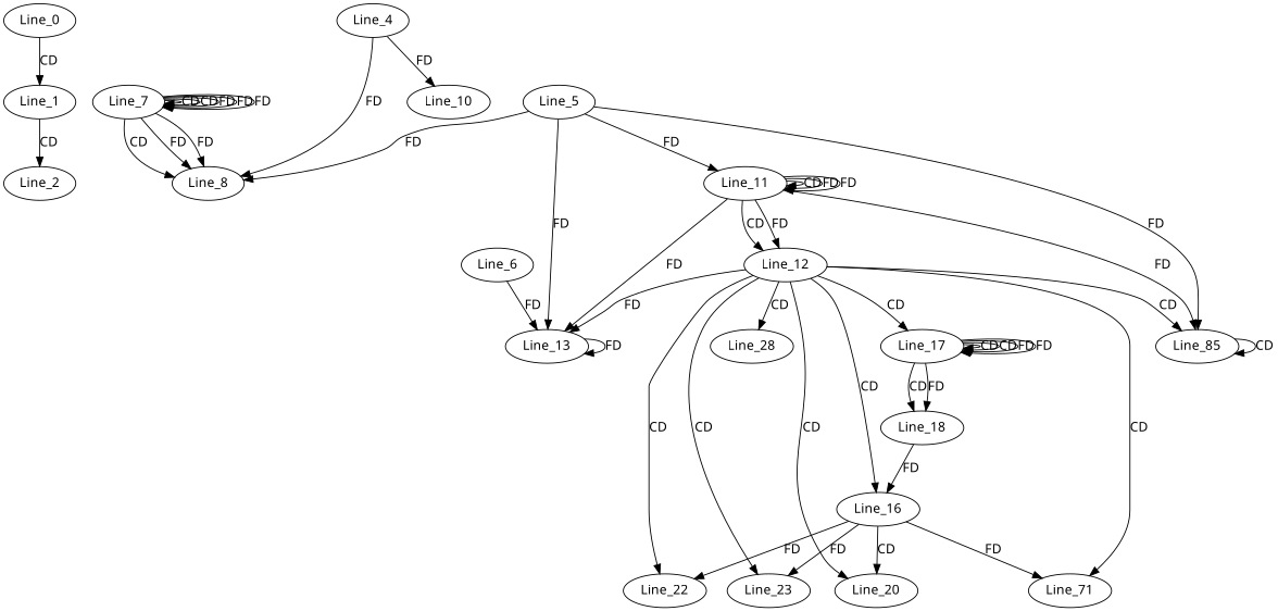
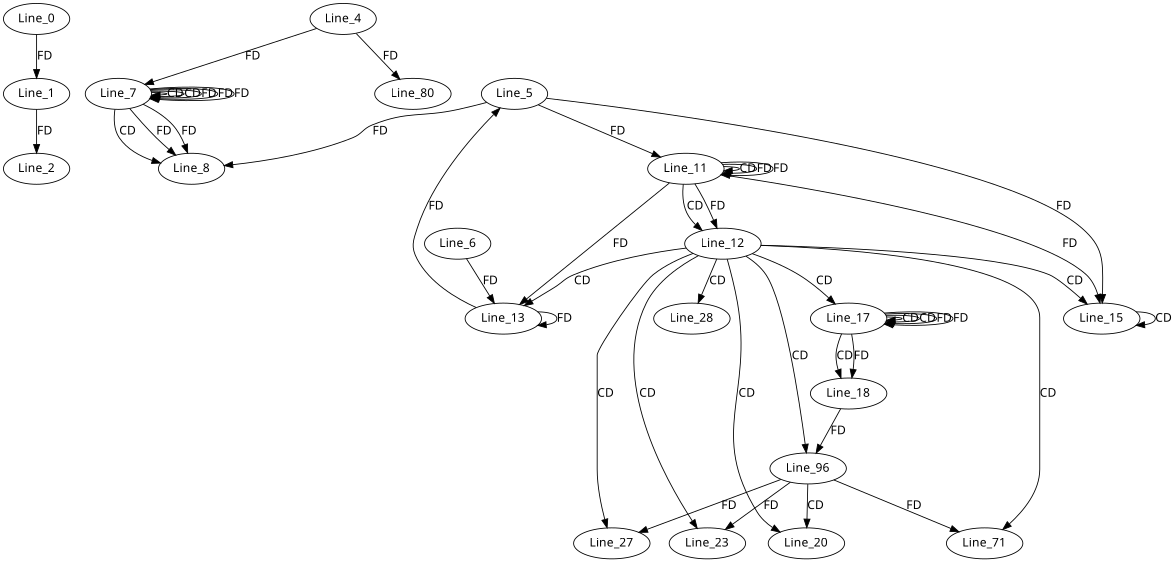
  digraph {
    fontname="Noto Sans"
    node [fontname="Noto Sans"]
    edge [fontname="Noto Sans"]
    Line_0
    Line_1
    Line_2
    Line_7
    Line_8
    Line_4
-   Line_10
+   Line_10 [label=Line_80]
    Line_5
    Line_11
    Line_13
-   Line_15 [label=Line_85]
+   Line_15
    Line_12
-   Line_16
+   Line_16 [label=Line_96]
    Line_17
    Line_20
    n16 [label=Line_71]
-   Line_22
+   Line_22 [label=Line_27]
    Line_23
    Line_28
    Line_18
    Line_6
-   Line_0 -> Line_1 [label=CD]
-   Line_1 -> Line_2 [label=CD]
+   Line_0 -> Line_1 [label=FD]
+   Line_1 -> Line_2 [label=FD]
    Line_7 -> Line_7 [label=CD]
    Line_7 -> Line_7 [label=CD]
    Line_7 -> Line_7 [label=FD]
    Line_7 -> Line_7 [label=FD]
    Line_7 -> Line_7 [label=FD]
    Line_7 -> Line_8 [label=CD]
    Line_7 -> Line_8 [label=FD]
    Line_7 -> Line_8 [label=FD]
-   Line_4 -> Line_8 [label=FD]
+   Line_4 -> Line_7 [label=FD]
    Line_4 -> Line_10 [label=FD]
    Line_5 -> Line_8 [label=FD]
    Line_5 -> Line_11 [label=FD]
-   Line_5 -> Line_13 [label=FD]
+   Line_13 -> Line_5 [label=FD]
    Line_5 -> Line_15 [label=FD]
    Line_11 -> Line_11 [label=CD]
    Line_11 -> Line_11 [label=FD]
    Line_11 -> Line_11 [label=FD]
    Line_11 -> Line_13 [label=FD]
    Line_11 -> Line_15 [label=FD]
    Line_11 -> Line_12 [label=CD]
    Line_11 -> Line_12 [label=FD]
    Line_13 -> Line_13 [label=FD]
    Line_15 -> Line_15 [label=CD]
-   Line_12 -> Line_13 [label=FD]
+   Line_12 -> Line_13 [label=CD]
    Line_12 -> Line_15 [label=CD]
    Line_12 -> Line_16 [label=CD]
    Line_12 -> Line_17 [label=CD]
    Line_12 -> Line_20 [label=CD]
    Line_12 -> n16 [label=CD]
    Line_12 -> Line_22 [label=CD]
    Line_12 -> Line_23 [label=CD]
    Line_12 -> Line_28 [label=CD]
    Line_16 -> Line_20 [label=CD]
    Line_16 -> n16 [label=FD]
    Line_16 -> Line_22 [label=FD]
    Line_16 -> Line_23 [label=FD]
    Line_17 -> Line_17 [label=CD]
    Line_17 -> Line_17 [label=CD]
    Line_17 -> Line_17 [label=FD]
    Line_17 -> Line_17 [label=FD]
    Line_17 -> Line_18 [label=CD]
    Line_17 -> Line_18 [label=FD]
    Line_18 -> Line_16 [label=FD]
    Line_6 -> Line_13 [label=FD]
  }
